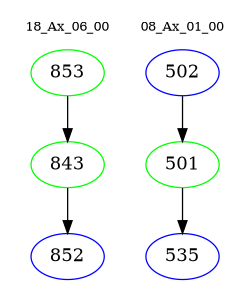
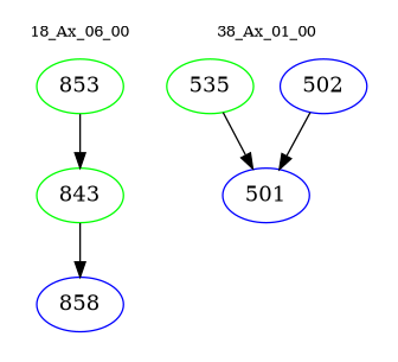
  digraph {
    node [color=green]
    edge [color=black]
    n1 [label=853]
    n2 [label=843]
-   n3 [color=blue label=852]
+   n3 [color=blue label=858]
    n4 [color=blue label=502]
-   n5 [label=501]
-   n6 [color=blue label=535]
+   n5 [color=blue label=501]
+   n6 [label=535]
    subgraph cluster_1 {
      color=white
      fontsize=10
      label="18_Ax_06_00"
      n1
      n2
      n3
    }
    subgraph cluster_2 {
      color=white
      fontsize=10
-     label="08_Ax_01_00"
+     label="38_Ax_01_00"
      n4
      n5
      n6
    }
    n1 -> n2
    n2 -> n3
    n4 -> n5
-   n5 -> n6
+   n6 -> n5
  }
